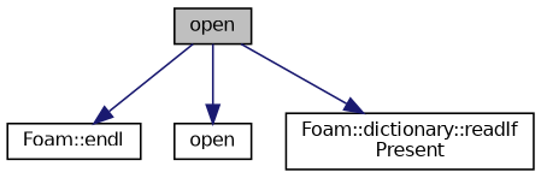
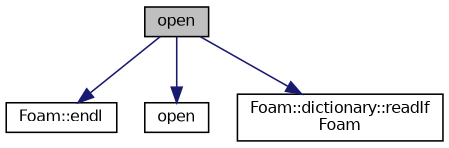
  digraph {
    rankdir=TB
    node [color=black fontname=Helvetica fontsize=10 shape=record]
    edge [color=midnightblue fontname=Helvetica fontsize=10 labelfontname=Helvetica labelfontsize=10 style=solid]
    n1 [fillcolor=grey75 fontcolor=black height=0.2 label=open style=filled width=0.4]
    n2 [height=0.2 label="Foam::endl" width=0.4]
    n3 [height=0.2 label=open width=0.4]
-   n4 [height=0.2 label="Foam::dictionary::readIf\lPresent" width=0.4]
+   n4 [height=0.2 label="Foam::dictionary::readIf\lFoam" width=0.4]
    n1 -> n2
    n1 -> n3
    n1 -> n4
  }
